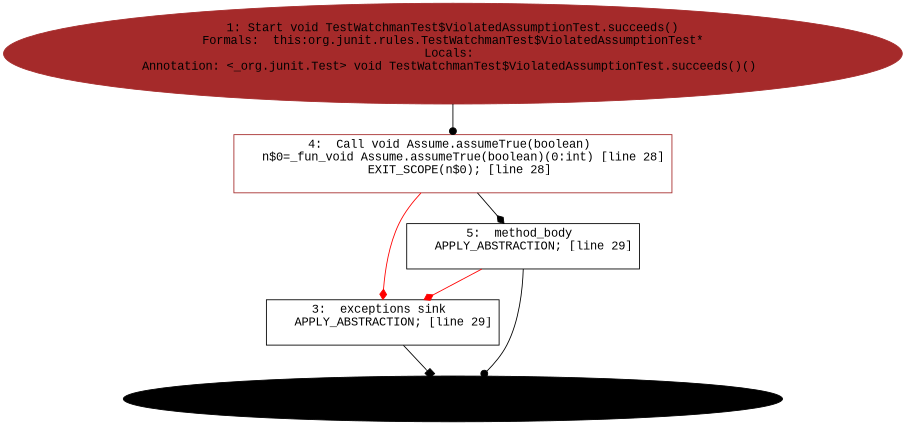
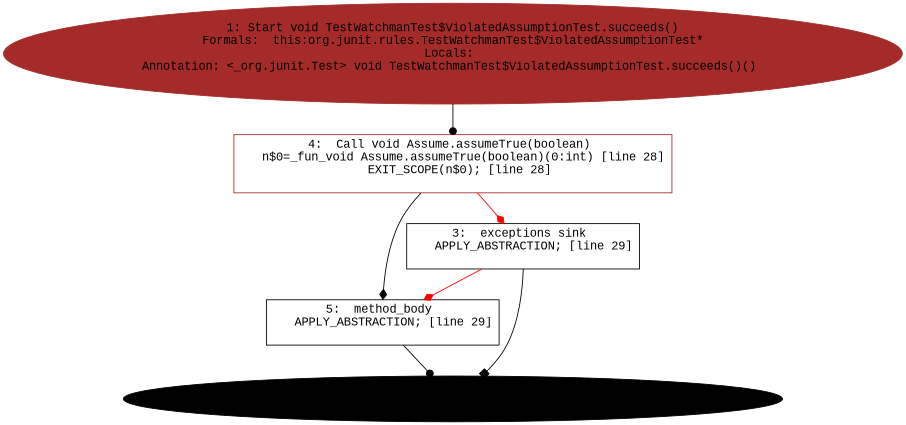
  digraph {
    fontname="Liberation Mono"
    node [color=black fontname="Liberation Mono" shape=box]
    edge [arrowhead=diamond fontname="Liberation Mono"]
    n1 [color=brown label="1: Start void TestWatchmanTest$ViolatedAssumptionTest.succeeds()\nFormals:  this:org.junit.rules.TestWatchmanTest$ViolatedAssumptionTest*\nLocals: \nAnnotation: <_org.junit.Test> void TestWatchmanTest$ViolatedAssumptionTest.succeeds()() \n  " style=filled shape=""]
    n2 [label="4:  Call void Assume.assumeTrue(boolean) \n   n$0=_fun_void Assume.assumeTrue(boolean)(0:int) [line 28]\n  EXIT_SCOPE(n$0); [line 28]\n " color=brown]
    n3 [label="3:  exceptions sink \n   APPLY_ABSTRACTION; [line 29]\n "]
    n4 [label="5:  method_body \n   APPLY_ABSTRACTION; [line 29]\n "]
    n5 [label="2: Exit void TestWatchmanTest$ViolatedAssumptionTest.succeeds() \n  " style=filled shape=""]
    n1 -> n2 [arrowhead=dot]
    n2 -> n3 [color=red]
    n2 -> n4
    n3 -> n5 [arrowhead=box]
-   n4 -> n3 [color=red]
+   n3 -> n4 [color=red]
    n4 -> n5 [arrowhead=dot]
  }
